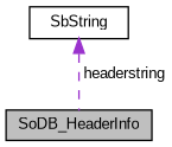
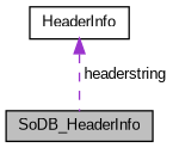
  digraph {
    fontname="Liberation Sans"
    node [color=black fontname="Liberation Sans" fontsize=10 shape=record style=filled]
    n1 [fillcolor=grey75 fontcolor=black height=0.2 label=SoDB_HeaderInfo width=0.4]
-   n2 [fillcolor=white height=0.2 label=SbString width=0.4]
+   n2 [fillcolor=white height=0.2 label=HeaderInfo width=0.4]
    n2 -> n1 [color=darkorchid3 dir=back fontname="Liberation Sans" fontsize=10 label=" headerstring" labelfontname=Helvetica labelfontsize=10 style=dashed]
  }
